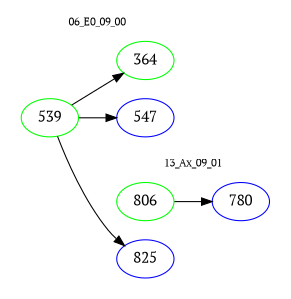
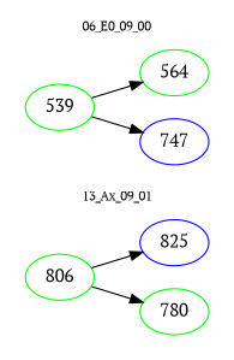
  digraph {
    fontname="PT Serif"
    rankdir=LR
    node [color=green fontname="PT Serif"]
    edge [color=black fontname="PT Serif"]
    n1 [label=806]
-   n2 [color=blue label=780]
+   n2 [label=780]
    n3 [color=blue label=825]
    n4 [label=539]
-   n5 [color=blue label=547]
-   n6 [label=364]
+   n5 [color=blue label=747]
+   n6 [label=564]
    subgraph cluster_1 {
      color=white
      fontsize=10
      label="13_Ax_09_01"
      n1
      n2
      n3
    }
    subgraph cluster_2 {
      color=white
      fontsize=10
      label="06_E0_09_00"
      n4
      n5
      n6
    }
    n1 -> n2
-   n4 -> n3
+   n1 -> n3
    n4 -> n5
    n4 -> n6
  }
